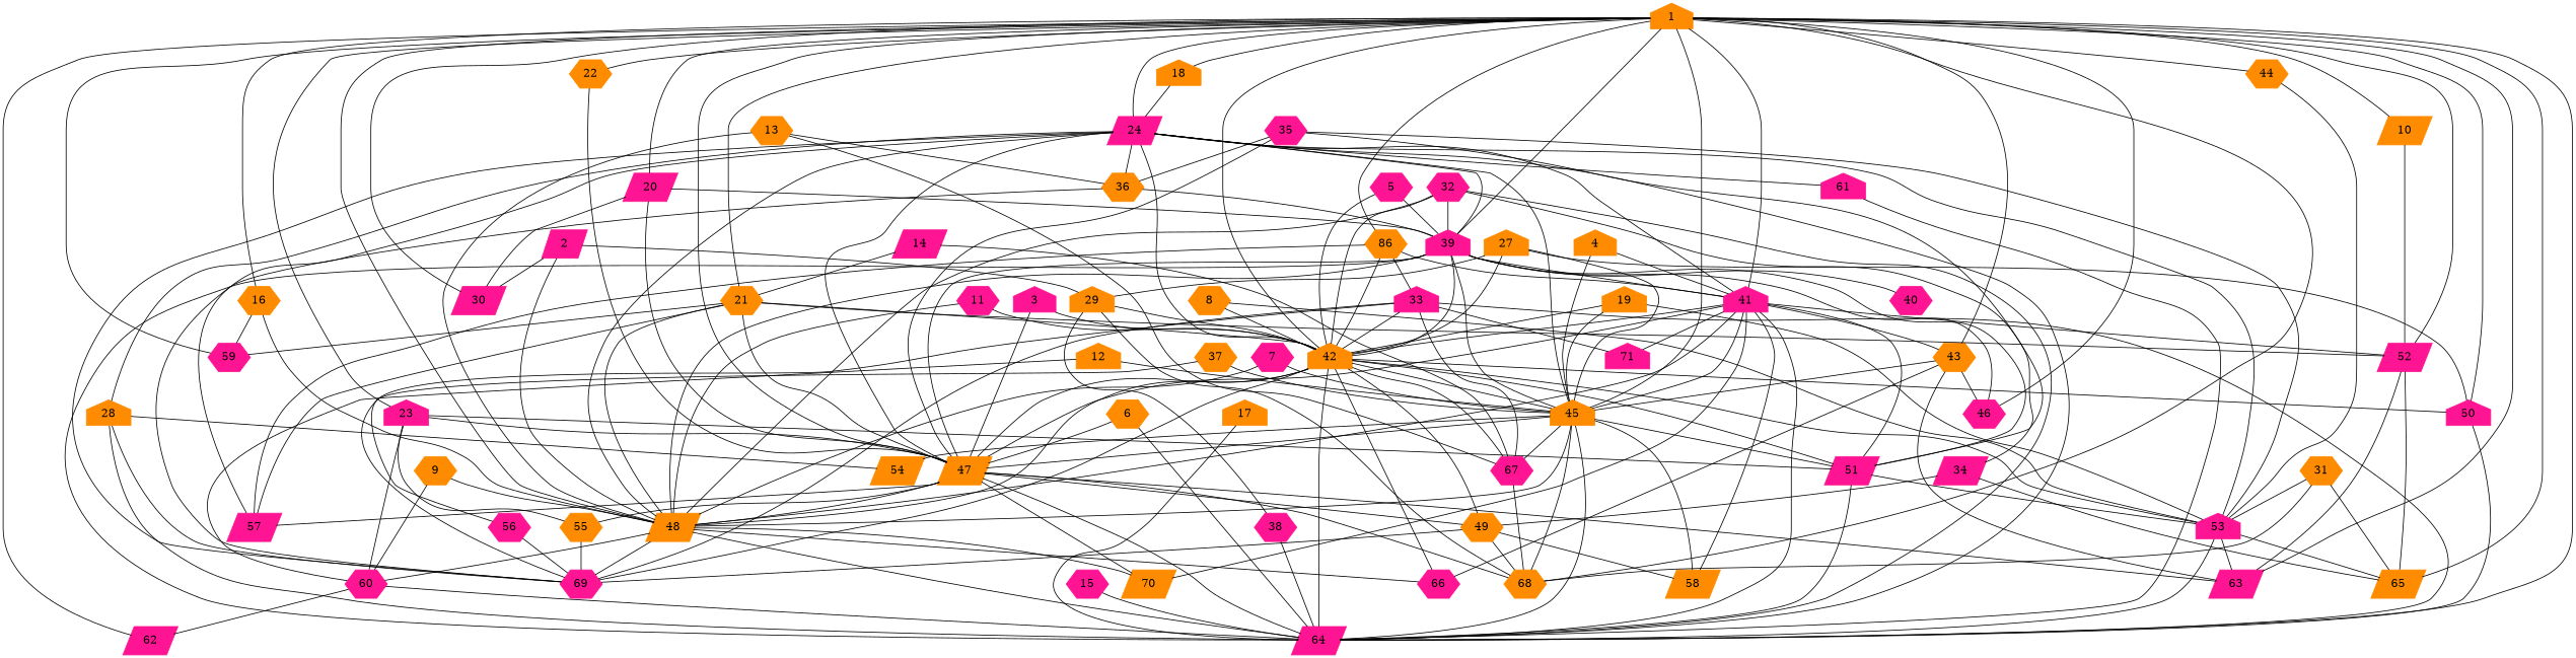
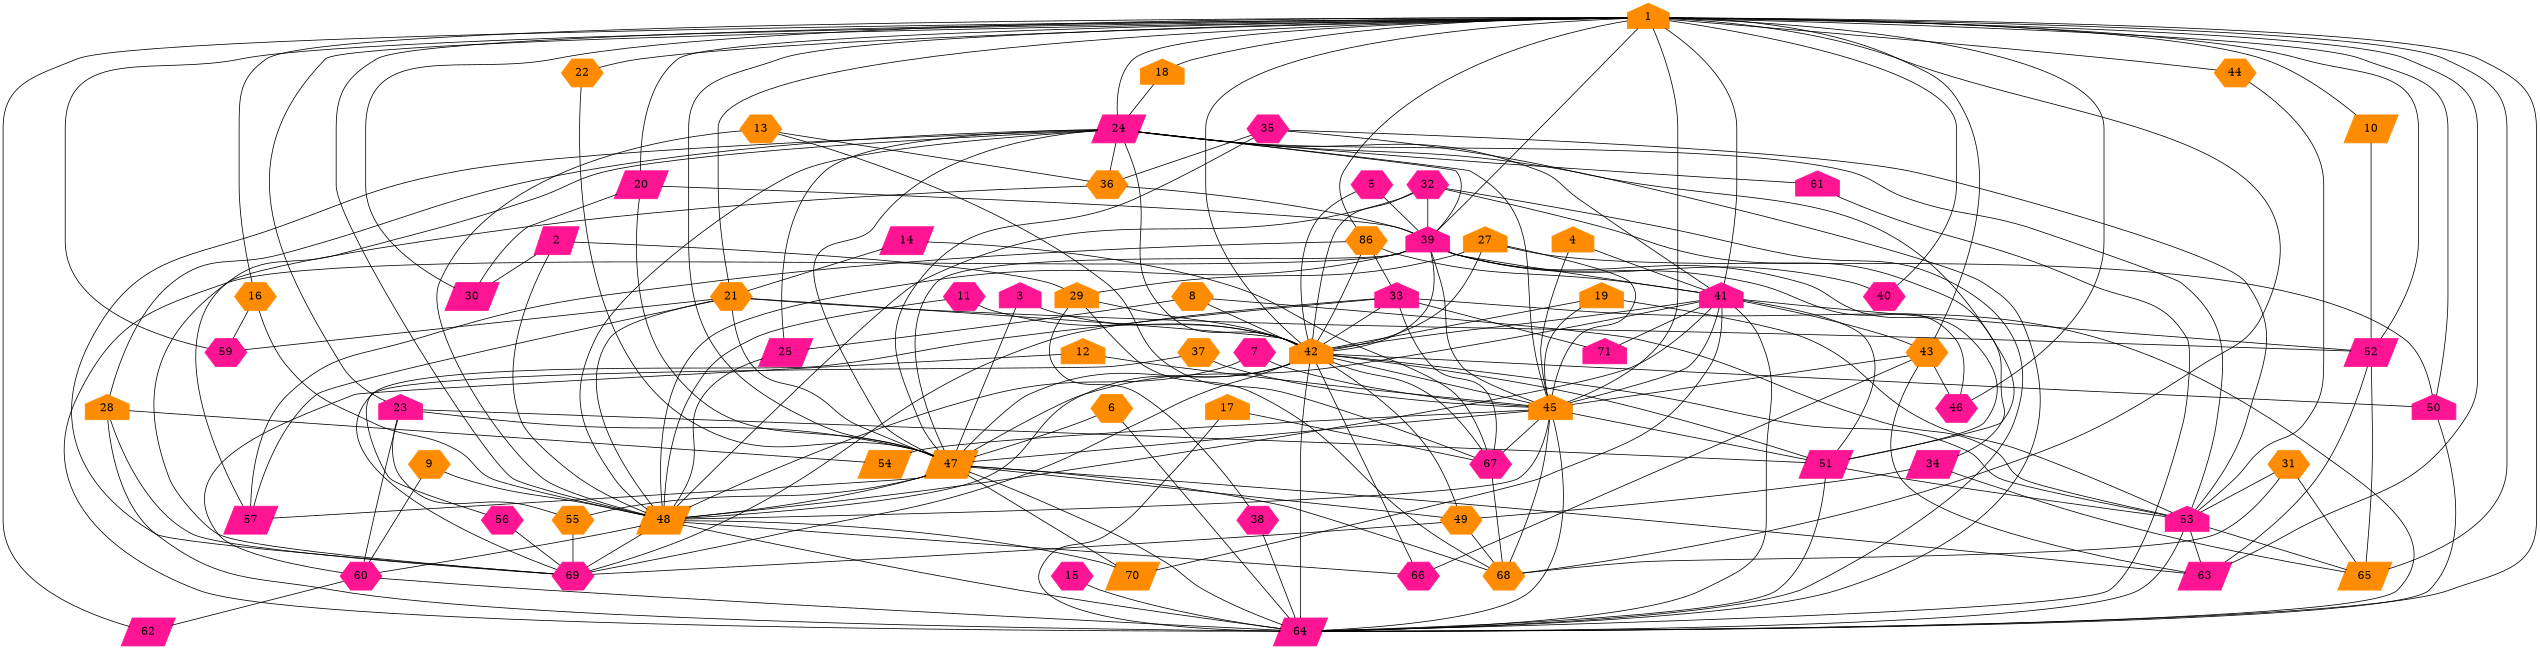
  graph {
    node [color=deeppink shape=hexagon style=filled]
    edge [weight=1.0]
    1 [color=darkorange shape=house]
    10 [color=darkorange shape=parallelogram]
    16 [color=darkorange]
    18 [color=darkorange shape=house]
    20 [shape=parallelogram]
    21 [color=darkorange]
    22 [color=darkorange]
    23 [shape=house]
    24 [shape=parallelogram]
    n10 [color=darkorange label=86]
    30 [shape=parallelogram]
    39 [shape=house]
    40
    41 [shape=house]
    42 [color=darkorange shape=house]
    43 [color=darkorange]
    44 [color=darkorange]
    45 [color=darkorange shape=house]
    46
    47 [color=darkorange shape=parallelogram]
    48 [color=darkorange shape=parallelogram]
    50 [shape=house]
    52 [shape=parallelogram]
    59
    62 [shape=parallelogram]
    63 [shape=parallelogram]
    64 [shape=parallelogram]
    65 [color=darkorange shape=parallelogram]
    68 [color=darkorange]
    57 [shape=parallelogram]
    60
    51 [shape=parallelogram]
    55 [color=darkorange]
+   25 [shape=parallelogram]
    53 [shape=house]
    36 [color=darkorange]
    28 [color=darkorange shape=house]
    61 [shape=house]
    69
    33 [shape=house]
    71 [shape=house]
-   58 [color=darkorange shape=parallelogram]
    70 [color=darkorange shape=parallelogram]
    67
    49 [color=darkorange]
    66
    54 [color=darkorange shape=parallelogram]
    2 [shape=parallelogram]
    29 [color=darkorange shape=house]
    38
    3 [shape=house]
    4 [color=darkorange shape=house]
    5
    6 [color=darkorange]
    7
    8 [color=darkorange]
    9 [color=darkorange]
    11
    12 [color=darkorange shape=house]
    13 [color=darkorange]
    14 [shape=parallelogram]
    15
    17 [color=darkorange shape=house]
    19 [color=darkorange shape=house]
    56
    27 [color=darkorange shape=house]
    31 [color=darkorange]
    32
    34 [shape=parallelogram]
    35
    37 [color=darkorange]
    1 -- 10
    1 -- 16
    1 -- 18
    1 -- 20
    1 -- 21
    1 -- 22
    1 -- 23
    1 -- 24 [weight=2.0]
    1 -- n10
    1 -- 30
    1 -- 39 [weight=3.0]
+   1 -- 40
    1 -- 41 [weight=2.0]
    1 -- 42 [weight=2.0]
    1 -- 43
    1 -- 44
    1 -- 45 [weight=3.0]
    1 -- 46 [weight=2.0]
    1 -- 47 [weight=2.0]
    1 -- 48 [weight=3.0]
    1 -- 50
    1 -- 52
    1 -- 59
    1 -- 62
    1 -- 63
    1 -- 64 [weight=2.0]
    1 -- 65
    1 -- 68
    10 -- 52
    16 -- 48
    16 -- 59
    18 -- 24
    20 -- 30
    20 -- 39
    20 -- 47
    21 -- 42
    21 -- 47
    21 -- 48
    21 -- 52
    21 -- 59
    21 -- 57
    22 -- 47
    23 -- 47
    23 -- 60
    23 -- 51
    23 -- 55
    24 -- 39
    24 -- 41
    24 -- 42
    24 -- 45
    24 -- 47
    24 -- 48
    24 -- 64
    24 -- 57
+   24 -- 25
    24 -- 53
    24 -- 36 [weight=2.0]
    24 -- 28
    24 -- 61
    24 -- 69
    n10 -- 41
    n10 -- 42
    n10 -- 57
    n10 -- 33
    39 -- 40
    39 -- 41
    39 -- 42
    39 -- 45 [weight=2.0]
    39 -- 46
    39 -- 47 [weight=2.0]
    39 -- 48
    39 -- 64
    39 -- 51
    41 -- 42
    41 -- 43
    41 -- 45
    41 -- 47
    41 -- 48 [weight=2.0]
    41 -- 52
    41 -- 64
    41 -- 51
    41 -- 71
-   41 -- 58
    41 -- 70
    42 -- 45
    42 -- 47
    42 -- 48
    42 -- 50
    42 -- 64 [weight=2.0]
    42 -- 51
    42 -- 53
    42 -- 69
    42 -- 67
    42 -- 49
    42 -- 66
    43 -- 45
    43 -- 46
    43 -- 63
    43 -- 66
    44 -- 53
    45 -- 47
    45 -- 48 [weight=2.0]
    45 -- 64
    45 -- 68
    45 -- 51
-   45 -- 58
    45 -- 67 [weight=2.0]
    45 -- 54
    47 -- 48
    47 -- 63
    47 -- 64 [weight=2.0]
    47 -- 68
    47 -- 57
    47 -- 55
    47 -- 70
    47 -- 49
    48 -- 64
    48 -- 60
    48 -- 69 [weight=2.0]
    48 -- 70
    48 -- 66
    50 -- 64
    52 -- 63
    52 -- 65 [weight=2.0]
    60 -- 62
    60 -- 64
    51 -- 64
    51 -- 53
    55 -- 69
+   25 -- 48
    53 -- 63
    53 -- 64
    53 -- 65
    36 -- 39
    36 -- 69
    28 -- 64
    28 -- 69
    28 -- 54
    61 -- 64
    33 -- 42
    33 -- 64
    33 -- 69
    33 -- 71
    33 -- 67
    33 -- 56
    67 -- 68
    49 -- 68
    49 -- 69
-   49 -- 58
    2 -- 30
    2 -- 48
    2 -- 29
    29 -- 42
    29 -- 68
    29 -- 38
    38 -- 64
    3 -- 42 [weight=2.0]
    3 -- 47
    4 -- 41
    4 -- 45
    5 -- 39
    5 -- 42
    6 -- 47
    6 -- 64
    7 -- 45
    7 -- 48
    8 -- 42
+   8 -- 25
    8 -- 53
    9 -- 48
    9 -- 60
    11 -- 42
    11 -- 48
    12 -- 45
    12 -- 60
    13 -- 48
    13 -- 36
    13 -- 67
    14 -- 21
    14 -- 67
    15 -- 64 [weight=2.0]
    17 -- 64
+   17 -- 67
    19 -- 42
    19 -- 45
    19 -- 53
    56 -- 69
    27 -- 42
    27 -- 45
    27 -- 50
    27 -- 29
    31 -- 65
    31 -- 68
    31 -- 53
    32 -- 39
    32 -- 42
    32 -- 48
    32 -- 64
    32 -- 34
    34 -- 65
    34 -- 49
    35 -- 47
    35 -- 51
    35 -- 53
    35 -- 36
    37 -- 45
    37 -- 69
  }
